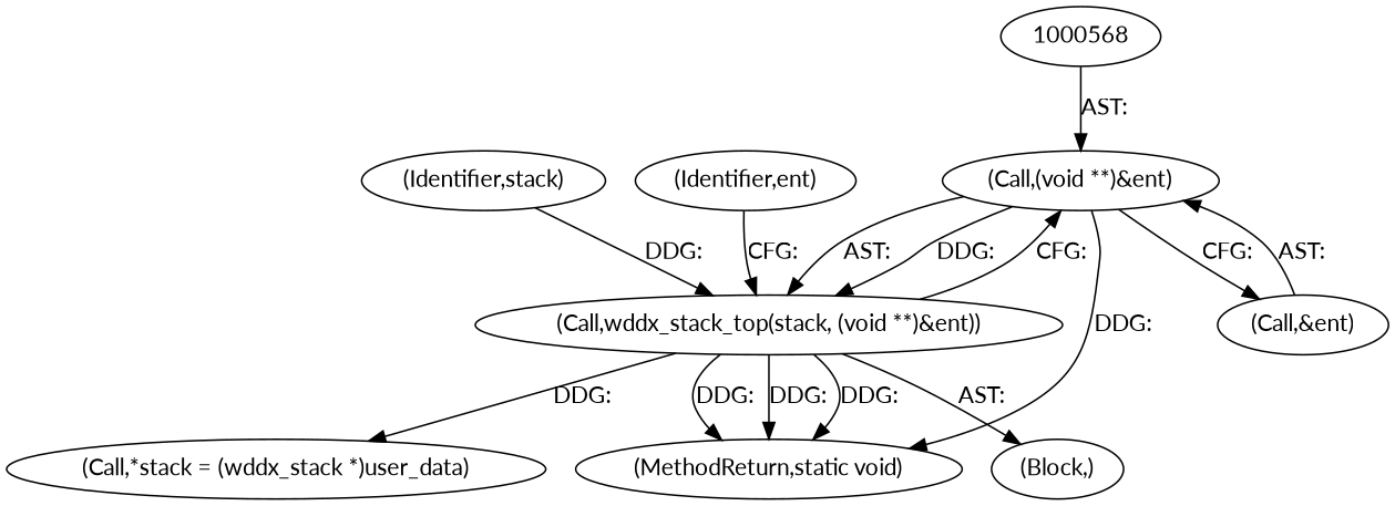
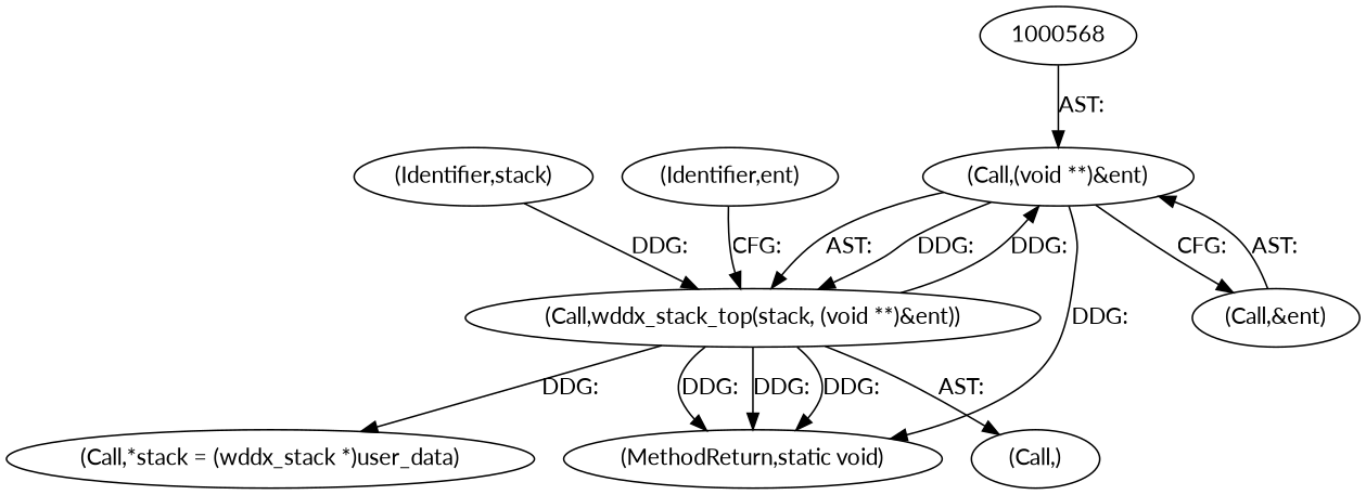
  digraph {
    fontname=Lato
    node [fontname=Lato]
    edge [fontname=Lato]
    n1 [label="(Call,(void **)&ent)"]
    n2 [label="(Call,wddx_stack_top(stack, (void **)&ent))"]
    n3 [label="(MethodReturn,static void)"]
    n4 [label="(Call,&ent)"]
-   n5 [label="(Block,)"]
+   n5 [label="(Call,)"]
    n6 [label="(Call,*stack = (wddx_stack *)user_data)"]
    n7 [label="(Identifier,stack)"]
    n8 [label="(Identifier,ent)"]
    1000568
    n1 -> n2 [label="AST: "]
    n1 -> n2 [label="DDG: "]
    n1 -> n3 [label="DDG: "]
    n1 -> n4 [label="CFG: "]
-   n2 -> n1 [label="CFG: "]
+   n2 -> n1 [label="DDG: "]
    n2 -> n3 [label="DDG: "]
    n2 -> n3 [label="DDG: "]
    n2 -> n3 [label="DDG: "]
    n2 -> n5 [label="AST: "]
    n2 -> n6 [label="DDG: "]
    n4 -> n1 [label="AST: "]
    n7 -> n2 [label="DDG: "]
    n8 -> n2 [label="CFG: "]
    1000568 -> n1 [label="AST: "]
  }
